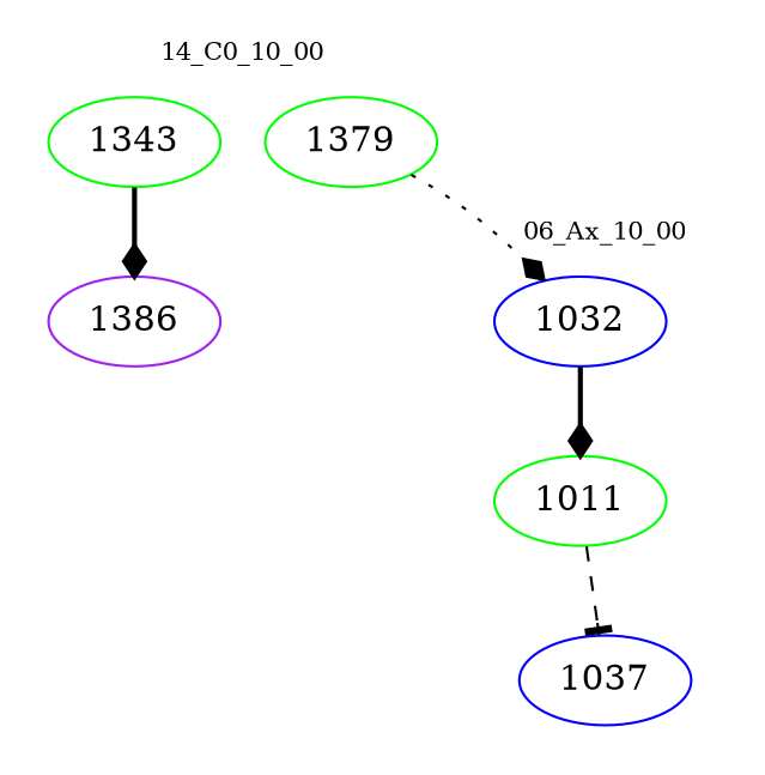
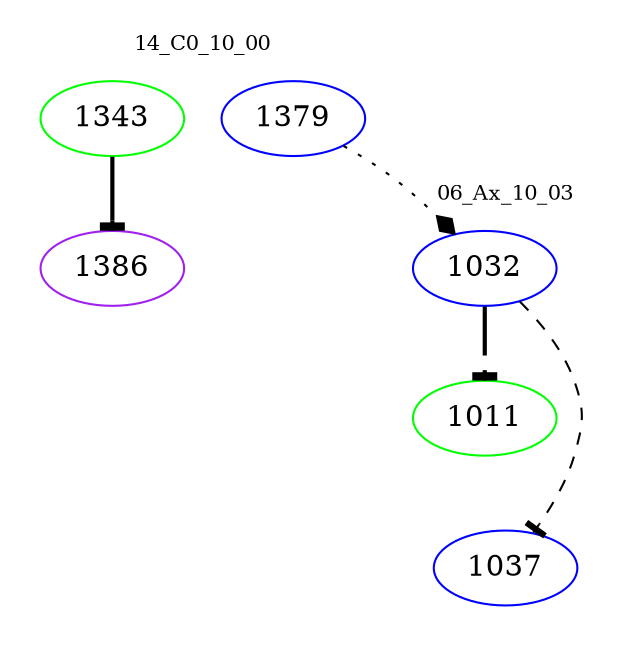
  digraph {
    node [color=blue]
    edge [arrowhead=diamond color=black style=bold]
    n1 [label=1032]
    n2 [color=green label=1011]
    n3 [label=1037]
-   n4 [color=green label=1379]
+   n4 [label=1379]
    n5 [color=green label=1343]
    n6 [color=purple label=1386]
    subgraph cluster_1 {
      color=white
      fontsize=10
-     label="06_Ax_10_00"
+     label="06_Ax_10_03"
      n1
      n2
      n3
    }
    subgraph cluster_2 {
      color=white
      fontsize=10
      label="14_C0_10_00"
      n4
      n5
      n6
    }
-   n1 -> n2
-   n2 -> n3 [arrowhead=tee style=dashed]
+   n1 -> n2 [arrowhead=tee]
+   n1 -> n3 [arrowhead=tee style=dashed]
    n4 -> n1 [style=dotted]
-   n5 -> n6
+   n5 -> n6 [arrowhead=tee]
  }
